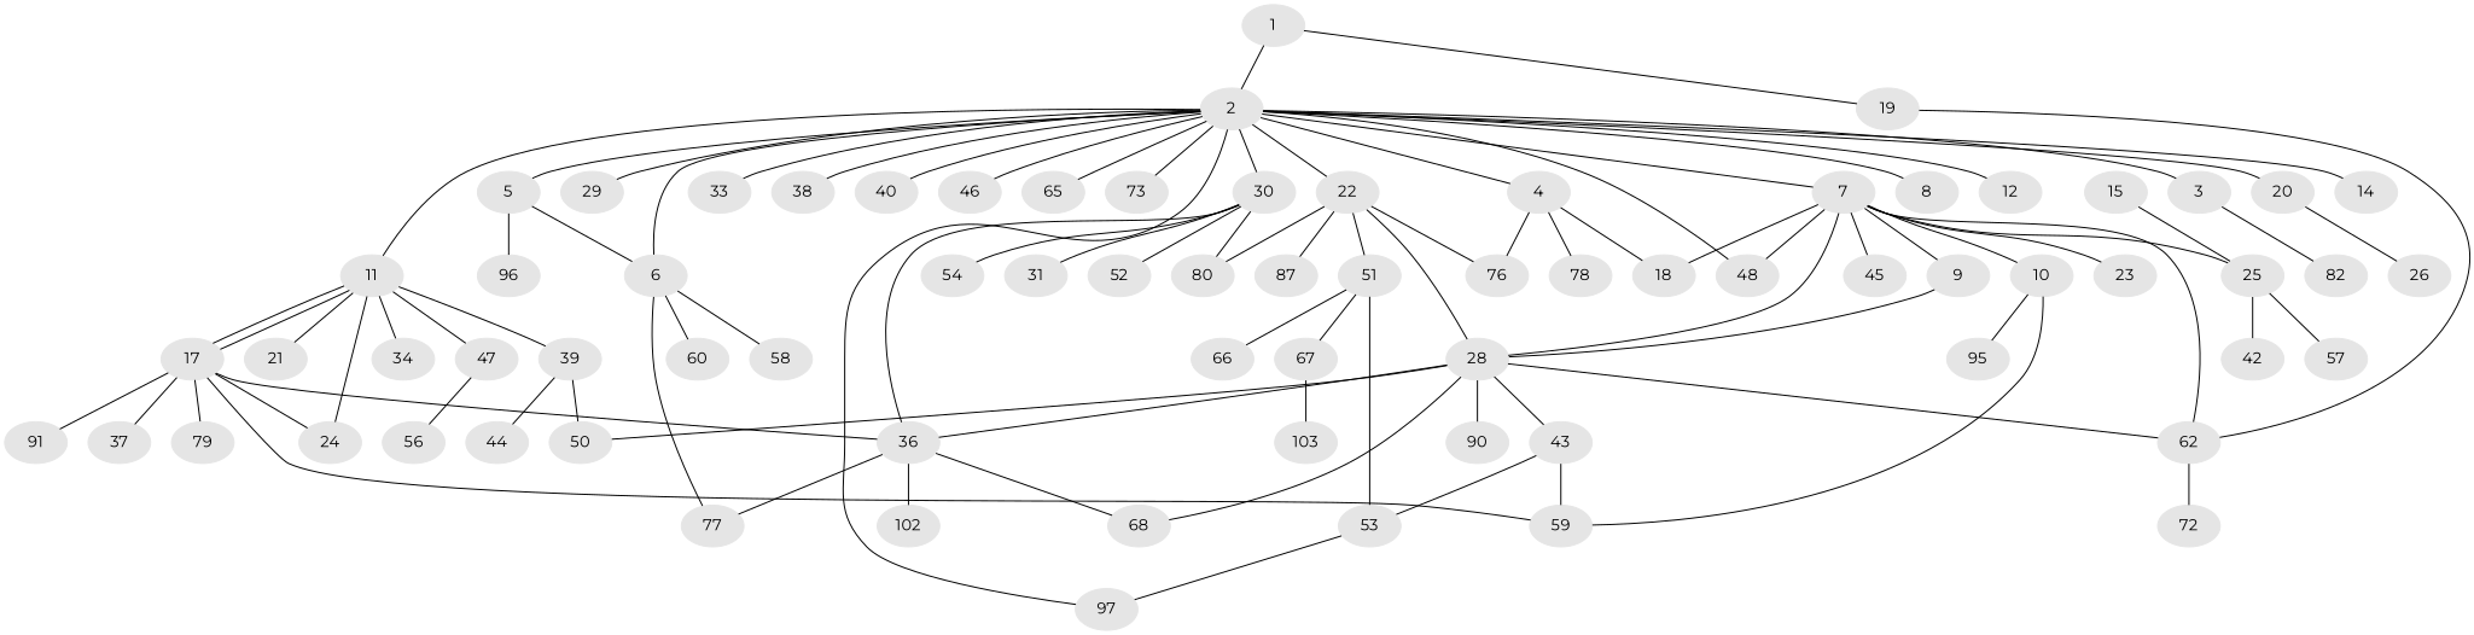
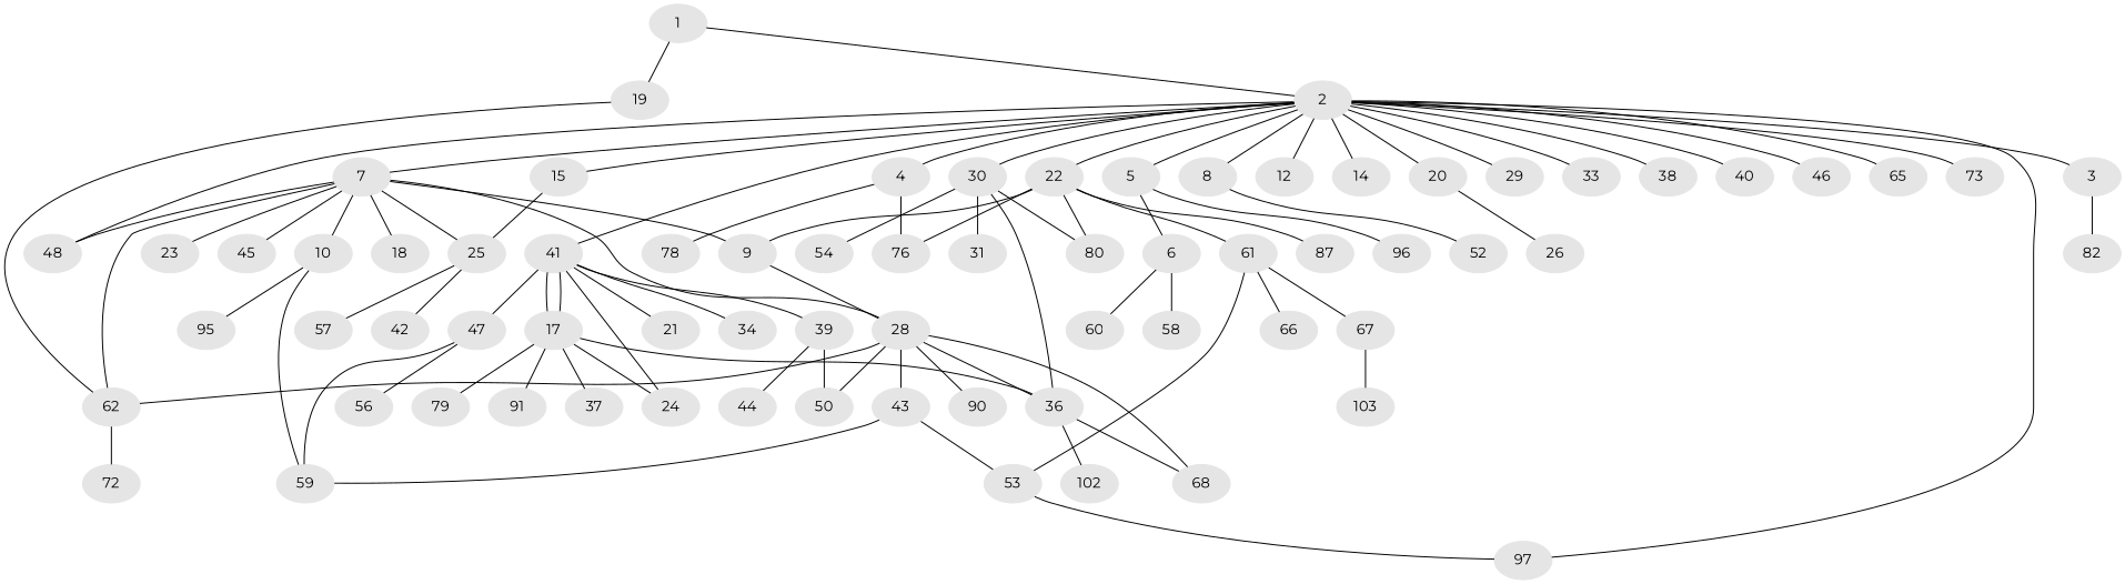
  graph {
    fontname=Montserrat
    node [color=gray90 fontname=Montserrat style=filled]
    edge [fontname=Montserrat]
    2 [super="+16"]
    3 [super="+27"]
    4
    5
    7 [super="+25"]
    8
-   11 [super="+13"]
+   11 [super="+13" label=41]
    12
    14
    15
    20 [super="+31"]
    22 [super="+86"]
    29
    30 [super="+32"]
    33
    38 [super="+89"]
    40
    46
    48
    65
    73
    97 [super="+100"]
    1
    19 [super="+99"]
    62 [super="+104"]
    82
    18 [super="+55"]
    76 [super="+88"]
    78
    6 [super="+61"]
    96
    9 [super="+81"]
    10 [super="+93"]
    23
    28 [super="+71"]
    n36 [label=25 super="+49"]
    45 [super="+69"]
    17 [super="+98"]
    21
    24 [super="+63"]
    34
    39 [super="+101"]
    47
    26
-   51 [super="+83"]
+   51 [super="+83" label=61]
    80 [super="+92"]
    87
    36 [super="+64"]
    n49 [label=31]
    52
    54
    58
    60
-   77 [super="+85"]
    59 [super="+94"]
    95
    43 [super="+75"]
    50
    68
    90
    42
    57
    72
    37
    79 [super="+84"]
    91
    44
    56
    102
    53 [super="+70"]
    66
    67 [super="+74"]
    103
    2 -- 3
    2 -- 4
    2 -- 5
    2 -- 7
    2 -- 8
    2 -- 11
    2 -- 12
    2 -- 14
-   2 -- 6
+   2 -- 15
    2 -- 20
    2 -- 22
    2 -- 29
    2 -- 30
    2 -- 33
    2 -- 38
    2 -- 40
    2 -- 46
    2 -- 48
    2 -- 65
    2 -- 73
    2 -- 97
    3 -- 82
-   4 -- 18
    4 -- 76
    4 -- 78
    5 -- 6
    5 -- 96
    7 -- 48
    7 -- 62
    7 -- 18
    7 -- 9
    7 -- 10
    7 -- 23
    7 -- 28
    7 -- n36
    7 -- 45
    11 -- 17
    11 -- 17
    11 -- 21
    11 -- 24
    11 -- 34
    11 -- 39
    11 -- 47
    15 -- n36
    20 -- 26
    22 -- 76
-   22 -- 28
+   22 -- 9
    22 -- 51
    22 -- 80 [weight=2]
    22 -- 87
    30 -- 80
    30 -- 36
    30 -- n49
-   30 -- 52
+   8 -- 52
    30 -- 54
    1 -- 2
    1 -- 19
    19 -- 62
    62 -- 72
    6 -- 58
    6 -- 60
-   6 -- 77
    9 -- 28
    10 -- 59
    10 -- 95
    28 -- 62
    28 -- 36
    28 -- 43
    28 -- 50
    28 -- 68
    28 -- 90
    n36 -- 42
    n36 -- 57
    17 -- 24
    17 -- 36
-   17 -- 59
+   47 -- 59
    17 -- 37
    17 -- 79
    17 -- 91
    39 -- 50
    39 -- 44
    47 -- 56
    51 -- 53
    51 -- 66
    51 -- 67
-   36 -- 77
    36 -- 68
    36 -- 102
    43 -- 59
    43 -- 53
    53 -- 97
    67 -- 103
  }
